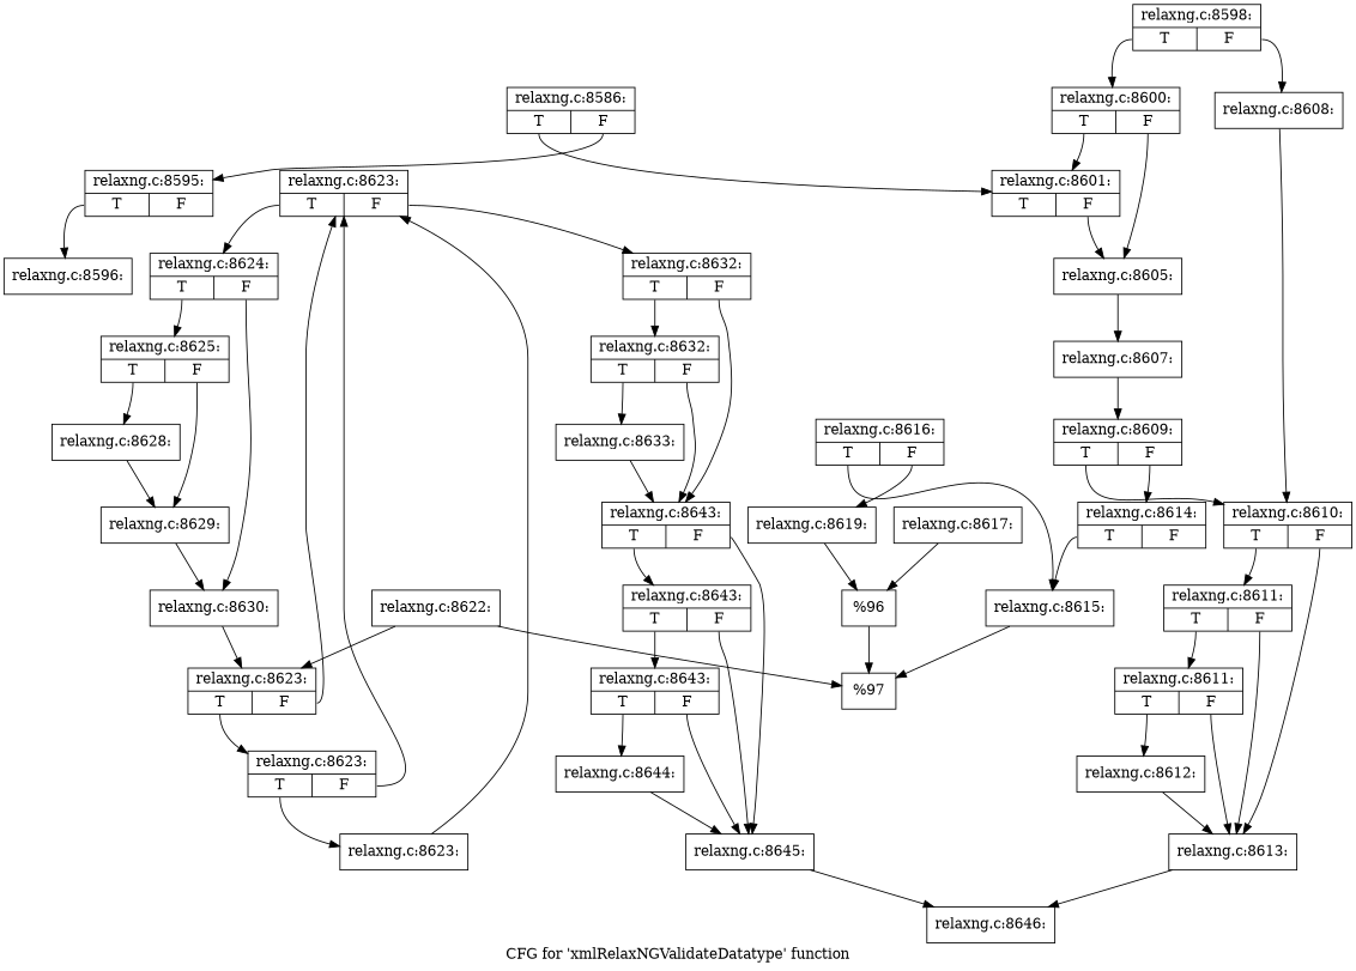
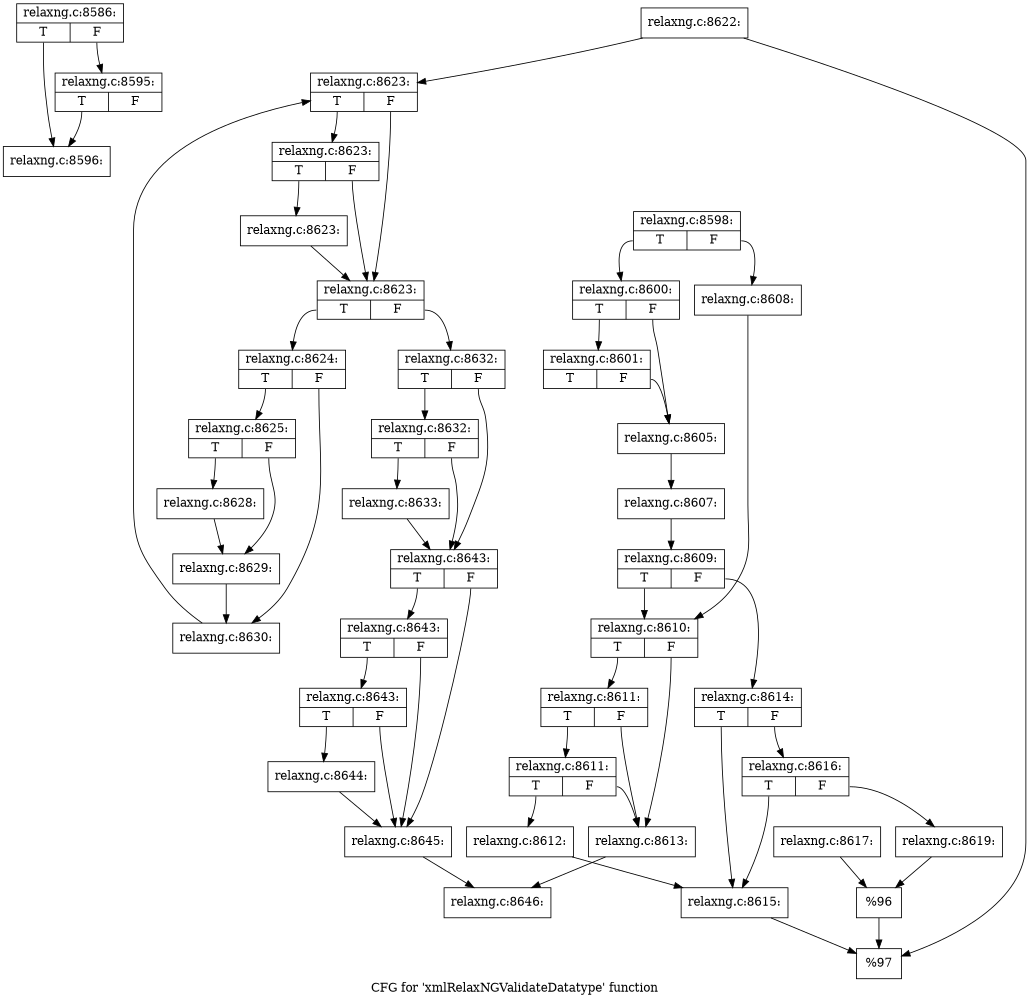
  digraph {
    label="CFG for 'xmlRelaxNGValidateDatatype' function"
    node [shape=record]
    edge [tailport=s0]
    n1 [label="{relaxng.c:8586:|{<s0>T|<s1>F}}"]
    n2 [label="{relaxng.c:8596:}"]
    n3 [label="{relaxng.c:8595:|{<s0>T|<s1>F}}"]
    n4 [label="{relaxng.c:8646:}"]
    n5 [label="{relaxng.c:8598:|{<s0>T|<s1>F}}"]
    n6 [label="{relaxng.c:8600:|{<s0>T|<s1>F}}"]
    n7 [label="{relaxng.c:8608:}"]
    n8 [label="{relaxng.c:8601:|{<s0>T|<s1>F}}"]
    n9 [label="{relaxng.c:8605:}"]
    n10 [label="{relaxng.c:8610:|{<s0>T|<s1>F}}"]
    n11 [label="{relaxng.c:8607:}"]
    n12 [label="{relaxng.c:8609:|{<s0>T|<s1>F}}"]
    n13 [label="{relaxng.c:8614:|{<s0>T|<s1>F}}"]
    n14 [label="{relaxng.c:8611:|{<s0>T|<s1>F}}"]
    n15 [label="{relaxng.c:8613:}"]
    n16 [label="{relaxng.c:8615:}"]
    n17 [label="{relaxng.c:8616:|{<s0>T|<s1>F}}"]
    n18 [label="{relaxng.c:8611:|{<s0>T|<s1>F}}"]
    n19 [label="{%97}"]
    n20 [label="{relaxng.c:8619:}"]
    n21 [label="{relaxng.c:8612:}"]
    n22 [label="{relaxng.c:8617:}"]
    n23 [label="{%96}"]
    n24 [label="{relaxng.c:8622:}"]
    n25 [label="{relaxng.c:8623:|{<s0>T|<s1>F}}"]
    n26 [label="{relaxng.c:8623:|{<s0>T|<s1>F}}"]
    n27 [label="{relaxng.c:8623:|{<s0>T|<s1>F}}"]
    n28 [label="{relaxng.c:8623:}"]
    n29 [label="{relaxng.c:8624:|{<s0>T|<s1>F}}"]
    n30 [label="{relaxng.c:8632:|{<s0>T|<s1>F}}"]
    n31 [label="{relaxng.c:8625:|{<s0>T|<s1>F}}"]
    n32 [label="{relaxng.c:8630:}"]
    n33 [label="{relaxng.c:8632:|{<s0>T|<s1>F}}"]
    n34 [label="{relaxng.c:8643:|{<s0>T|<s1>F}}"]
    n35 [label="{relaxng.c:8628:}"]
    n36 [label="{relaxng.c:8629:}"]
    n37 [label="{relaxng.c:8633:}"]
    n38 [label="{relaxng.c:8643:|{<s0>T|<s1>F}}"]
    n39 [label="{relaxng.c:8645:}"]
    n40 [label="{relaxng.c:8643:|{<s0>T|<s1>F}}"]
    n41 [label="{relaxng.c:8644:}"]
-   n1 -> n8
+   n1 -> n2
    n1 -> n3 [tailport=s1]
    n3 -> n2
    n5 -> n6
    n5 -> n7 [tailport=s1]
    n6 -> n8
    n6 -> n9 [tailport=s1]
    n7 -> n10
    n8 -> n9 [tailport=s1]
    n9 -> n11
    n10 -> n14
    n10 -> n15 [tailport=s1]
    n11 -> n12
    n12 -> n10
    n12 -> n13 [tailport=s1]
    n13 -> n16
+   n13 -> n17 [tailport=s1]
    n14 -> n15 [tailport=s1]
    n14 -> n18
    n15 -> n4
    n16 -> n19
    n17 -> n16
    n17 -> n20 [tailport=s1]
    n18 -> n15 [tailport=s1]
    n18 -> n21
    n20 -> n23
-   n21 -> n15
+   n21 -> n16
    n22 -> n23
    n23 -> n19
    n24 -> n19
    n24 -> n25
    n25 -> n26
    n25 -> n27 [tailport=s1]
    n26 -> n27 [tailport=s1]
    n26 -> n28
    n27 -> n29
    n27 -> n30 [tailport=s1]
    n28 -> n27
    n29 -> n31
    n29 -> n32 [tailport=s1]
    n30 -> n33
    n30 -> n34 [tailport=s1]
    n31 -> n35
    n31 -> n36 [tailport=s1]
    n32 -> n25
    n33 -> n34 [tailport=s1]
    n33 -> n37
    n34 -> n38
    n34 -> n39 [tailport=s1]
    n35 -> n36
    n36 -> n32
    n37 -> n34
    n38 -> n39 [tailport=s1]
    n38 -> n40
    n39 -> n4
    n40 -> n39 [tailport=s1]
    n40 -> n41
    n41 -> n39
  }
